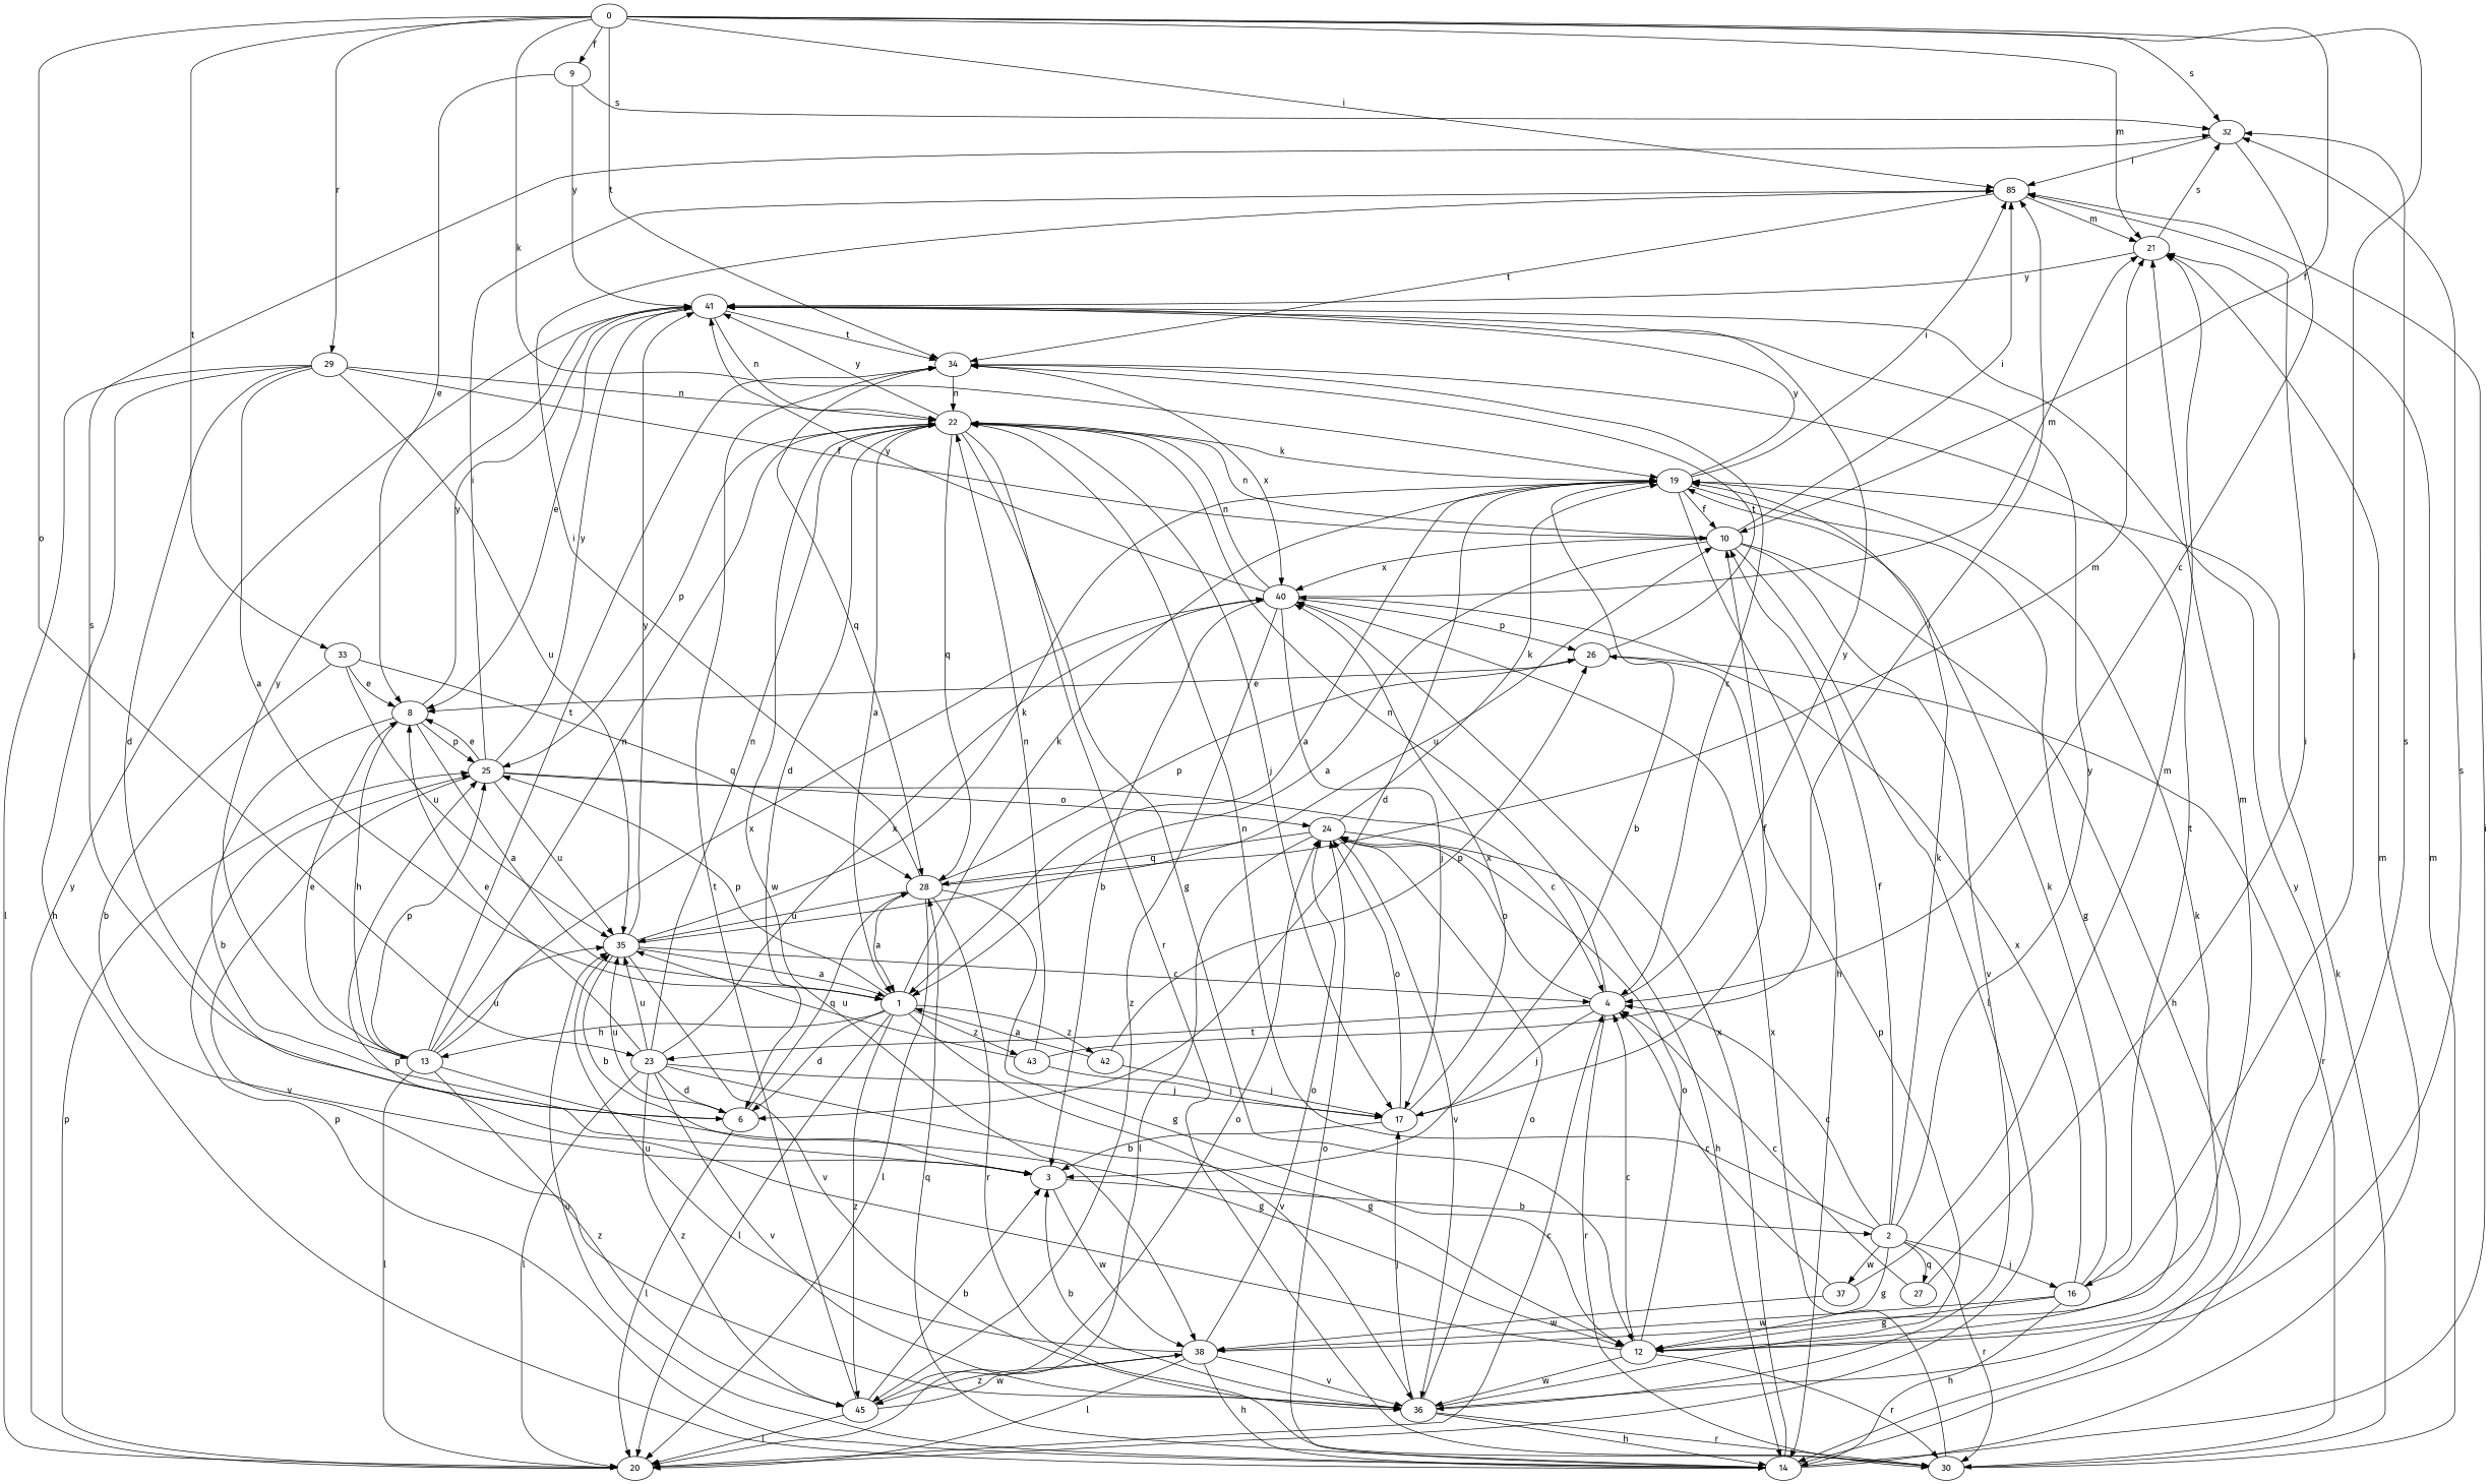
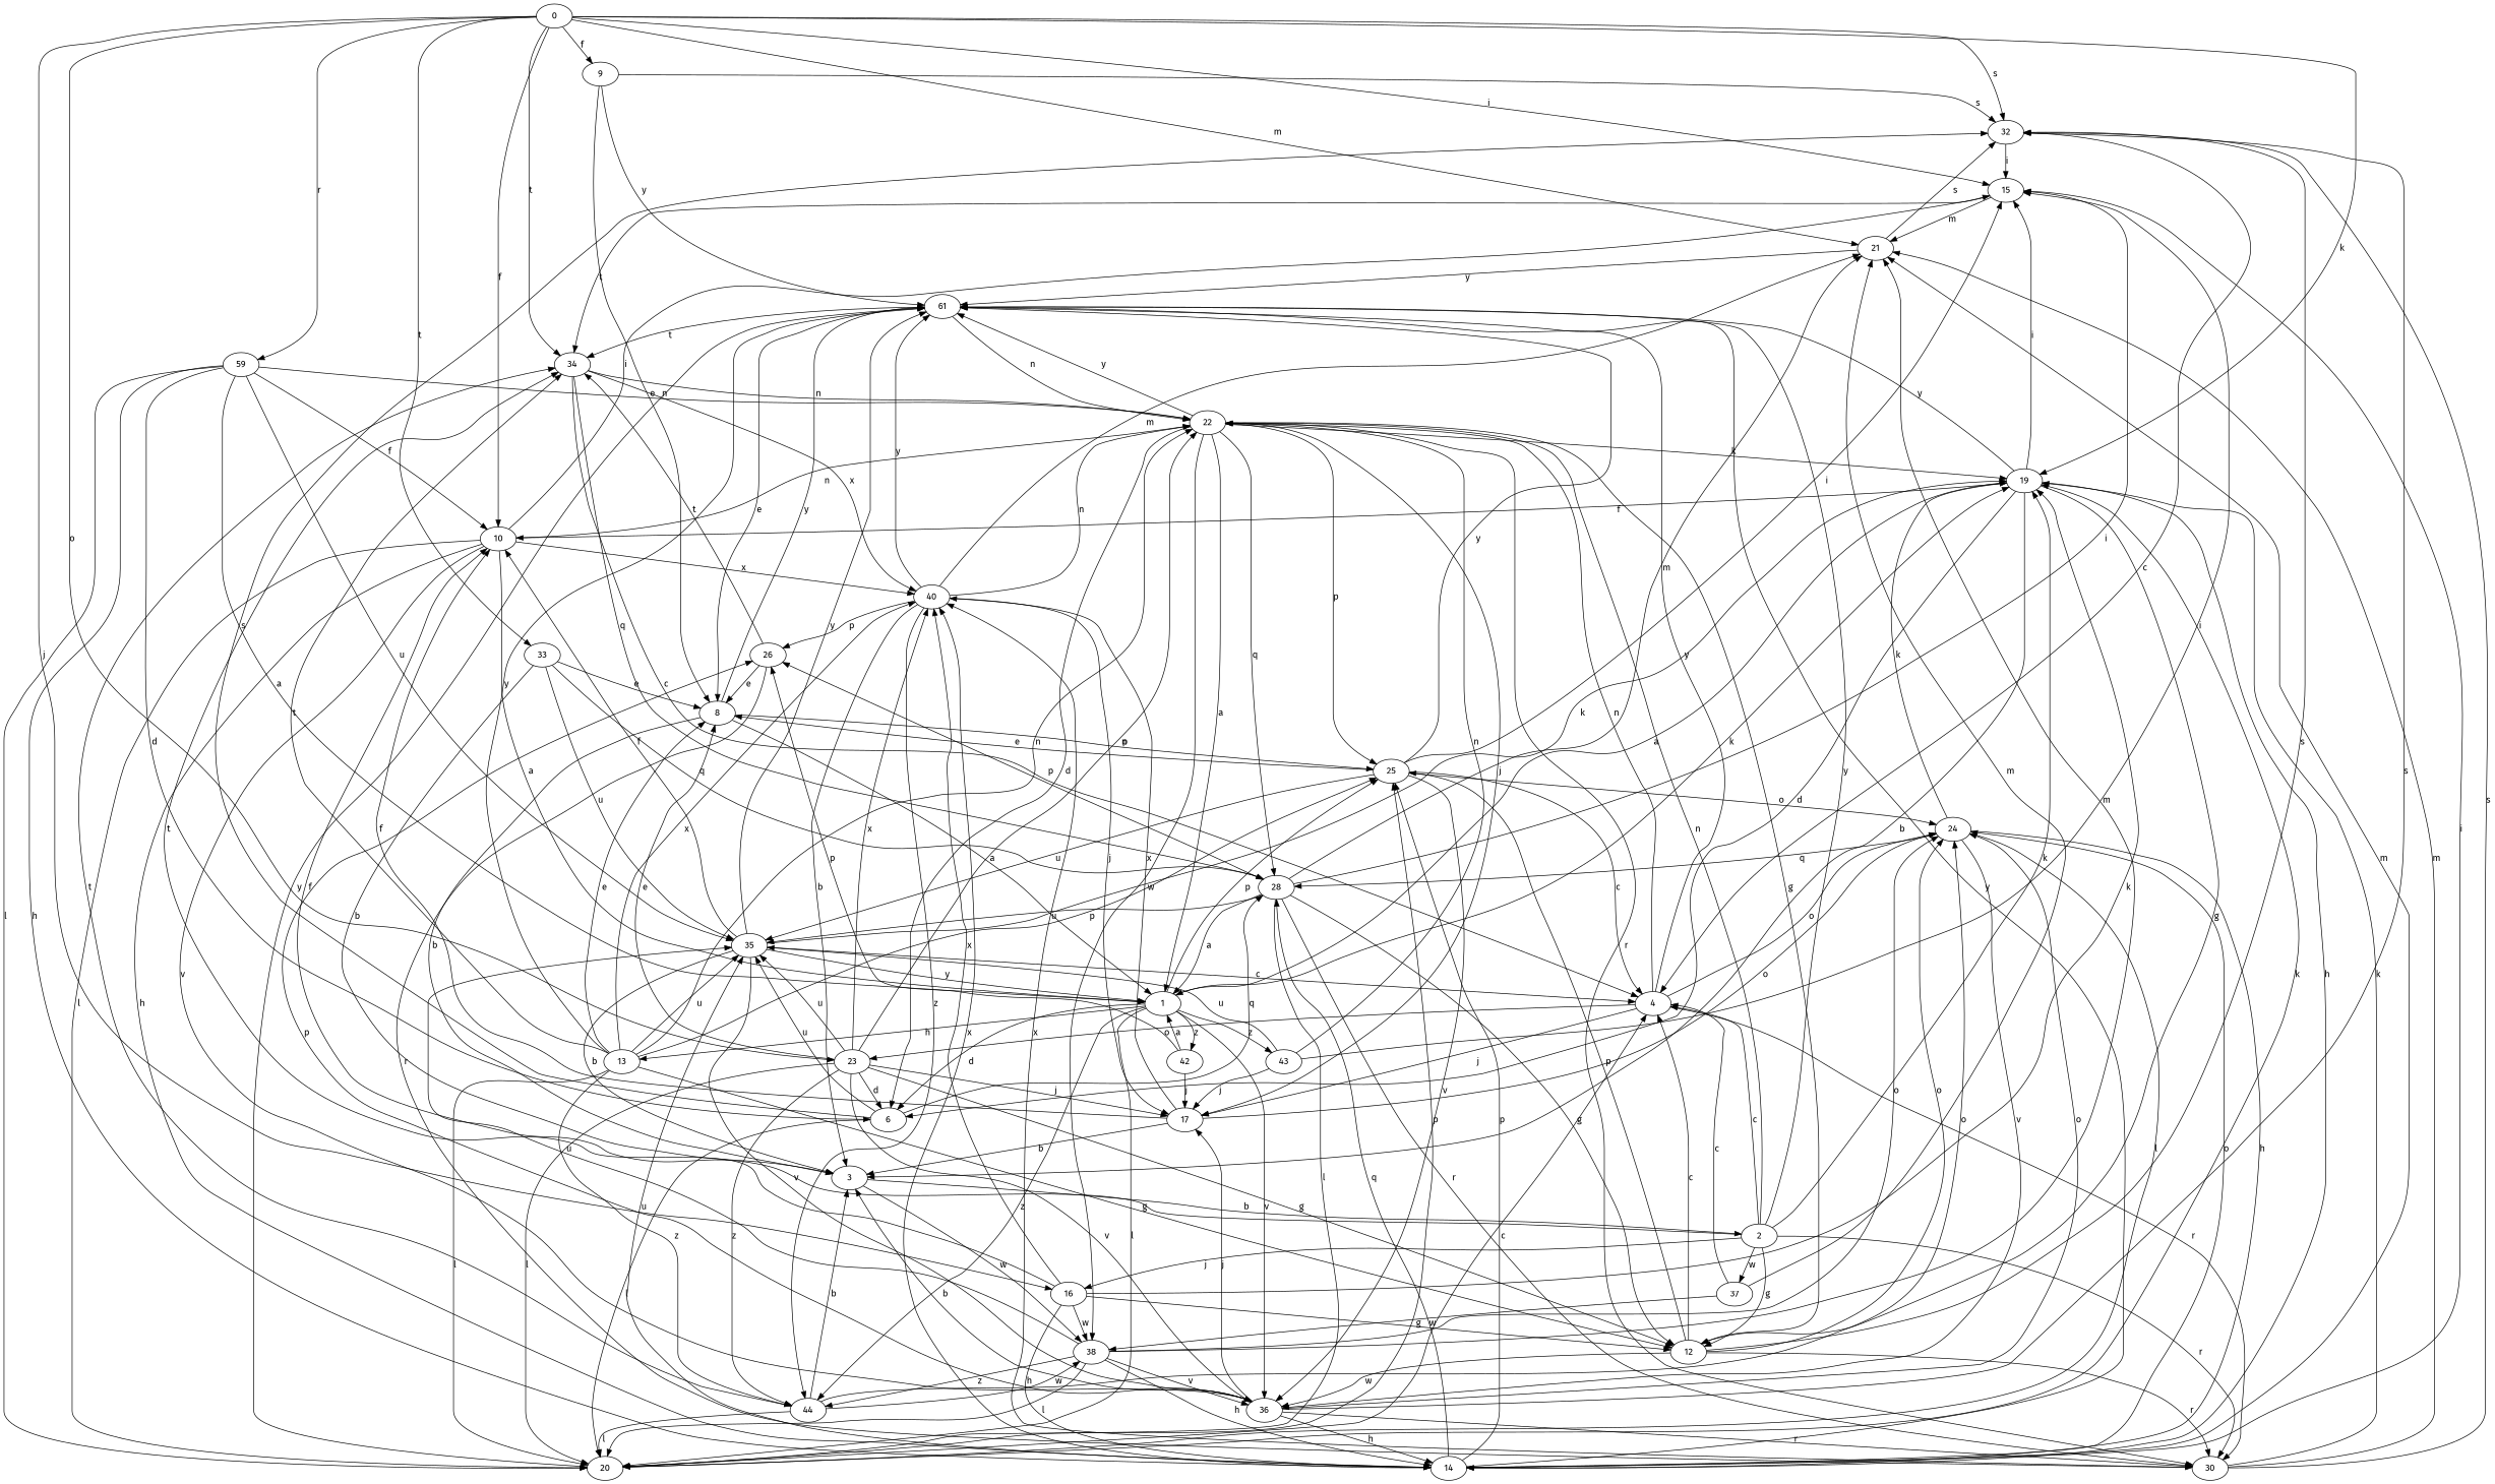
  strict digraph {
    fontname="Fira Sans"
    node [fontname="Fira Sans"]
    edge [fontname="Fira Sans"]
    0
    9
    10
-   15 [label=85]
+   15
    16
    19
    21
    23
-   29
+   29 [label=59]
    32
    33
    34
-   41
+   41 [label=61]
    8
    1
    20
    36
    22
    14
    40
    12
    38
    6
    3
-   44 [label=45]
+   44
    17
    35
    4
    28
    13
    25
    42
    43
    24
    30
    26
    2
-   27
    37
    0 -> 9 [label=f]
    0 -> 10 [label=f]
    0 -> 15 [label=i]
    0 -> 16 [label=j]
    0 -> 19 [label=k]
    0 -> 21 [label=m]
    0 -> 23 [label=o]
    0 -> 29 [label=r]
    0 -> 32 [label=s]
    0 -> 33 [label=t]
    0 -> 34 [label=t]
    9 -> 32 [label=s]
    9 -> 41 [label=y]
    9 -> 8 [label=e]
    10 -> 15 [label=i]
    10 -> 1 [label=a]
    10 -> 20 [label=l]
    10 -> 36 [label=v]
    10 -> 22 [label=n]
    10 -> 14 [label=h]
    10 -> 40 [label=x]
    15 -> 21 [label=m]
    15 -> 34 [label=t]
    16 -> 19 [label=k]
    16 -> 34 [label=t]
    16 -> 14 [label=h]
    16 -> 40 [label=x]
    16 -> 12 [label=g]
    16 -> 38 [label=w]
    19 -> 10 [label=f]
    19 -> 15 [label=i]
    19 -> 41 [label=y]
    19 -> 1 [label=a]
    19 -> 14 [label=h]
    19 -> 12 [label=g]
    19 -> 6 [label=d]
    19 -> 3 [label=b]
    21 -> 32 [label=s]
    21 -> 41 [label=y]
    23 -> 8 [label=e]
    23 -> 20 [label=l]
    23 -> 36 [label=v]
    23 -> 22 [label=n]
    23 -> 40 [label=x]
    23 -> 12 [label=g]
    23 -> 6 [label=d]
    23 -> 44 [label=z]
    23 -> 17 [label=j]
    23 -> 35 [label=u]
    29 -> 10 [label=f]
    29 -> 1 [label=a]
    29 -> 20 [label=l]
    29 -> 22 [label=n]
    29 -> 14 [label=h]
    29 -> 6 [label=d]
    29 -> 35 [label=u]
    32 -> 15 [label=i]
    32 -> 4 [label=c]
    33 -> 8 [label=e]
    33 -> 3 [label=b]
    33 -> 35 [label=u]
    33 -> 28 [label=q]
    34 -> 22 [label=n]
    34 -> 40 [label=x]
    34 -> 4 [label=c]
    34 -> 28 [label=q]
    41 -> 34 [label=t]
    41 -> 8 [label=e]
    41 -> 22 [label=n]
    8 -> 41 [label=y]
    8 -> 1 [label=a]
    8 -> 3 [label=b]
-   8 -> 13 [label=h]
    8 -> 25 [label=p]
    1 -> 19 [label=k]
    1 -> 20 [label=l]
    1 -> 36 [label=v]
    1 -> 6 [label=d]
    1 -> 44 [label=z]
    1 -> 13 [label=h]
    1 -> 25 [label=p]
    1 -> 42 [label=z]
    1 -> 43 [label=z]
    20 -> 41 [label=y]
    20 -> 4 [label=c]
    20 -> 25 [label=p]
    36 -> 32 [label=s]
    36 -> 14 [label=h]
    36 -> 3 [label=b]
    36 -> 17 [label=j]
    36 -> 24 [label=o]
    36 -> 30 [label=r]
    36 -> 26 [label=p]
    22 -> 19 [label=k]
    22 -> 41 [label=y]
    22 -> 1 [label=a]
    22 -> 12 [label=g]
    22 -> 38 [label=w]
    22 -> 6 [label=d]
    22 -> 17 [label=j]
    22 -> 28 [label=q]
    22 -> 25 [label=p]
    22 -> 30 [label=r]
    14 -> 15 [label=i]
    14 -> 21 [label=m]
    14 -> 41 [label=y]
    14 -> 40 [label=x]
    14 -> 35 [label=u]
    14 -> 28 [label=q]
    14 -> 25 [label=p]
    14 -> 24 [label=o]
    40 -> 21 [label=m]
    40 -> 41 [label=y]
    40 -> 22 [label=n]
    40 -> 3 [label=b]
    40 -> 44 [label=z]
    40 -> 17 [label=j]
    40 -> 26 [label=p]
-   12 -> 19 [label=k]
+   20 -> 19 [label=k]
    12 -> 32 [label=s]
    12 -> 36 [label=w]
    12 -> 4 [label=c]
    12 -> 25 [label=p]
    12 -> 24 [label=o]
    12 -> 30 [label=r]
    38 -> 21 [label=m]
    38 -> 20 [label=l]
    38 -> 36 [label=v]
    38 -> 14 [label=h]
    38 -> 44 [label=z]
    38 -> 35 [label=u]
    38 -> 24 [label=o]
    6 -> 32 [label=s]
    6 -> 20 [label=l]
    6 -> 35 [label=u]
    6 -> 28 [label=q]
    3 -> 38 [label=w]
    3 -> 2 [label=b]
    44 -> 34 [label=t]
    44 -> 20 [label=l]
    44 -> 38 [label=w]
    44 -> 3 [label=b]
    44 -> 24 [label=o]
    17 -> 10 [label=f]
    17 -> 40 [label=x]
    17 -> 3 [label=b]
    17 -> 24 [label=o]
-   35 -> 10 [label=u]
+   35 -> 10 [label=f]
    35 -> 19 [label=k]
    35 -> 41 [label=y]
-   35 -> 1 [label=a]
+   35 -> 1 [label=y]
    35 -> 36 [label=v]
    35 -> 3 [label=b]
    35 -> 4 [label=c]
-   4 -> 23 [label=t]
+   4 -> 23 [label=o]
    4 -> 41 [label=y]
    4 -> 22 [label=n]
    4 -> 17 [label=j]
    4 -> 24 [label=o]
    4 -> 30 [label=r]
    28 -> 15 [label=i]
    28 -> 21 [label=m]
    28 -> 1 [label=a]
    28 -> 20 [label=l]
    28 -> 12 [label=g]
    28 -> 35 [label=u]
    28 -> 30 [label=r]
    28 -> 26 [label=p]
    13 -> 34 [label=t]
    13 -> 41 [label=y]
    13 -> 8 [label=e]
    13 -> 20 [label=l]
    13 -> 22 [label=n]
    13 -> 40 [label=x]
    13 -> 12 [label=g]
    13 -> 44 [label=z]
    13 -> 35 [label=u]
    13 -> 25 [label=p]
    25 -> 15 [label=i]
    25 -> 41 [label=y]
    25 -> 8 [label=e]
    25 -> 36 [label=v]
    25 -> 35 [label=u]
    25 -> 4 [label=c]
    25 -> 24 [label=o]
    42 -> 1 [label=a]
    42 -> 17 [label=j]
    42 -> 26 [label=p]
    43 -> 15 [label=i]
    43 -> 22 [label=n]
    43 -> 17 [label=j]
    43 -> 35 [label=u]
    24 -> 19 [label=k]
    24 -> 20 [label=l]
    24 -> 36 [label=v]
    24 -> 14 [label=h]
    24 -> 28 [label=q]
    30 -> 19 [label=k]
    30 -> 21 [label=m]
+   30 -> 32 [label=s]
    30 -> 40 [label=x]
    26 -> 34 [label=t]
    26 -> 8 [label=e]
    26 -> 30 [label=r]
    2 -> 10 [label=f]
    2 -> 16 [label=j]
    2 -> 19 [label=k]
    2 -> 41 [label=y]
    2 -> 22 [label=n]
    2 -> 12 [label=g]
    2 -> 4 [label=c]
    2 -> 30 [label=r]
-   2 -> 27 [label=q]
    2 -> 37 [label=w]
-   27 -> 15 [label=i]
-   27 -> 4 [label=c]
    37 -> 21 [label=m]
    37 -> 38 [label=w]
    37 -> 4 [label=c]
  }
